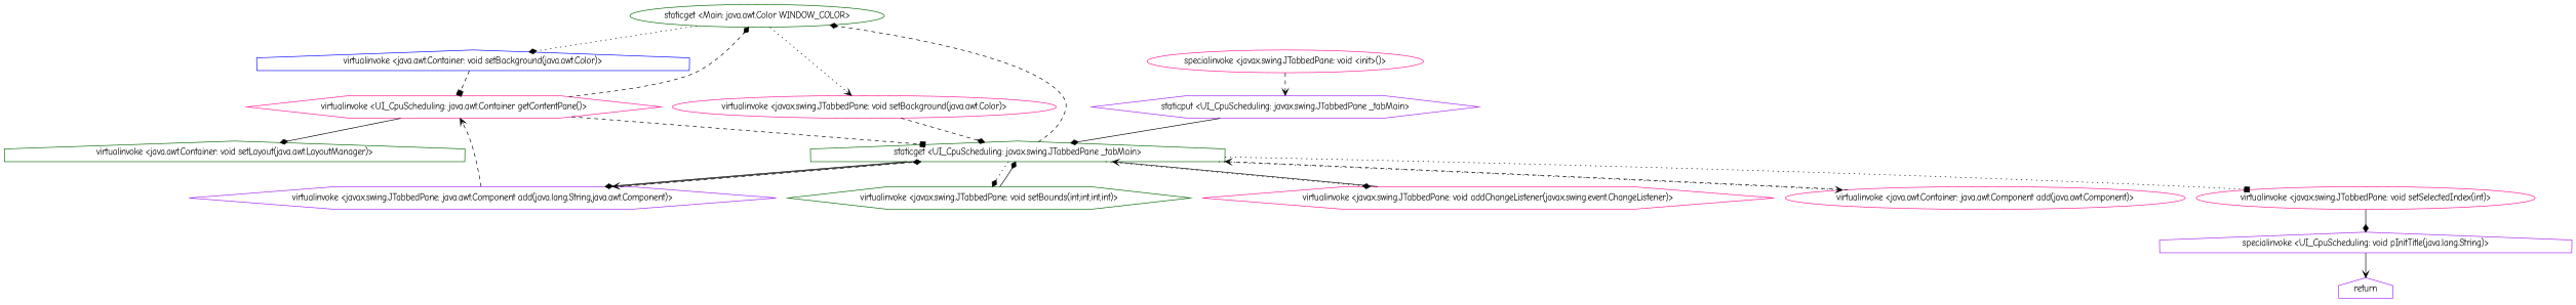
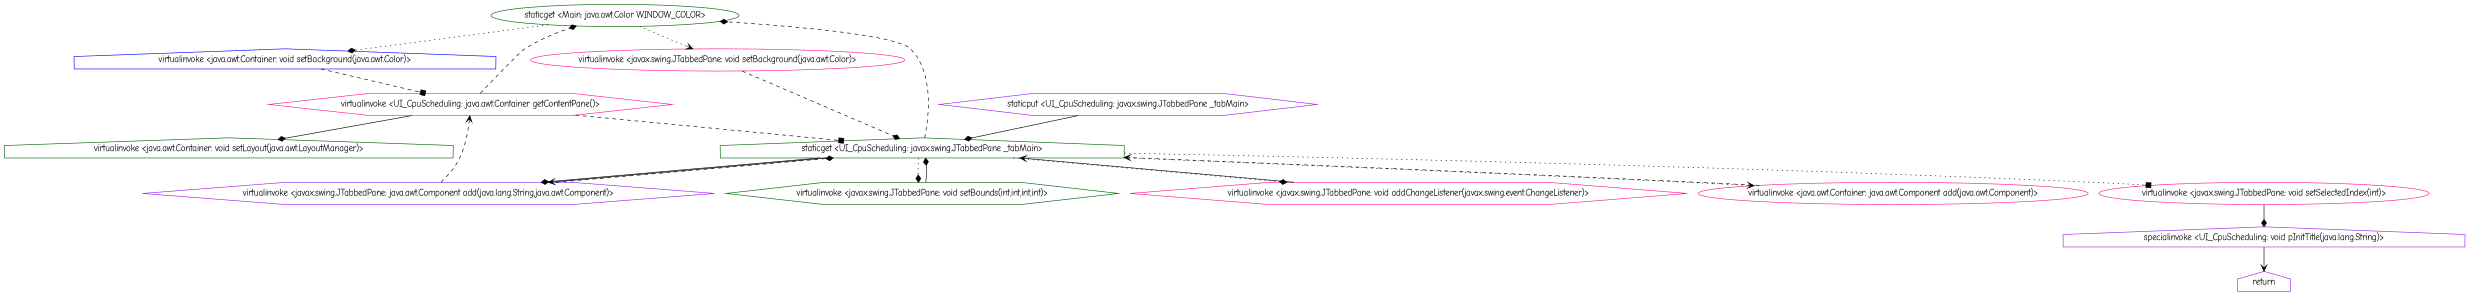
  digraph {
    fontname="Comic Neue"
    node [color=deeppink fontname="Comic Neue" shape=ellipse]
    edge [arrowhead=diamond fontname="Comic Neue" style=dashed]
    "staticget <Main: java.awt.Color WINDOW_COLOR>" [color=darkgreen]
    "virtualinvoke <UI_CpuScheduling: java.awt.Container getContentPane()>" [shape=hexagon]
    "virtualinvoke <java.awt.Container: void setLayout(java.awt.LayoutManager)>" [color=darkgreen shape=house]
    "staticget <UI_CpuScheduling: javax.swing.JTabbedPane _tabMain>" [color=darkgreen shape=house]
    "virtualinvoke <java.awt.Container: void setBackground(java.awt.Color)>" [color=blue shape=house]
    "virtualinvoke <javax.swing.JTabbedPane: void setBackground(java.awt.Color)>"
    "virtualinvoke <javax.swing.JTabbedPane: void setBounds(int,int,int,int)>" [color=darkgreen shape=hexagon]
    "virtualinvoke <javax.swing.JTabbedPane: void addChangeListener(javax.swing.event.ChangeListener)>" [shape=hexagon]
    "virtualinvoke <javax.swing.JTabbedPane: java.awt.Component add(java.lang.String,java.awt.Component)>" [color=purple shape=hexagon]
    "virtualinvoke <java.awt.Container: java.awt.Component add(java.awt.Component)>"
    "virtualinvoke <javax.swing.JTabbedPane: void setSelectedIndex(int)>"
-   "specialinvoke <javax.swing.JTabbedPane: void <init>()>"
    "staticput <UI_CpuScheduling: javax.swing.JTabbedPane _tabMain>" [color=purple shape=hexagon]
    "specialinvoke <UI_CpuScheduling: void pInitTitle(java.lang.String)>" [color=purple shape=house]
    return [color=purple shape=house]
    "staticget <Main: java.awt.Color WINDOW_COLOR>" -> "virtualinvoke <java.awt.Container: void setBackground(java.awt.Color)>" [style=dotted]
    "staticget <Main: java.awt.Color WINDOW_COLOR>" -> "virtualinvoke <javax.swing.JTabbedPane: void setBackground(java.awt.Color)>" [arrowhead=vee style=dotted]
    "virtualinvoke <UI_CpuScheduling: java.awt.Container getContentPane()>" -> "staticget <Main: java.awt.Color WINDOW_COLOR>"
    "virtualinvoke <UI_CpuScheduling: java.awt.Container getContentPane()>" -> "virtualinvoke <java.awt.Container: void setLayout(java.awt.LayoutManager)>" [style=solid]
    "virtualinvoke <UI_CpuScheduling: java.awt.Container getContentPane()>" -> "staticget <UI_CpuScheduling: javax.swing.JTabbedPane _tabMain>" [arrowhead=box]
    "staticget <UI_CpuScheduling: javax.swing.JTabbedPane _tabMain>" -> "staticget <Main: java.awt.Color WINDOW_COLOR>"
    "staticget <UI_CpuScheduling: javax.swing.JTabbedPane _tabMain>" -> "virtualinvoke <javax.swing.JTabbedPane: void setBounds(int,int,int,int)>" [style=dotted]
    "staticget <UI_CpuScheduling: javax.swing.JTabbedPane _tabMain>" -> "virtualinvoke <javax.swing.JTabbedPane: void addChangeListener(javax.swing.event.ChangeListener)>" [style=dotted]
    "staticget <UI_CpuScheduling: javax.swing.JTabbedPane _tabMain>" -> "virtualinvoke <javax.swing.JTabbedPane: java.awt.Component add(java.lang.String,java.awt.Component)>" [style=solid]
    "staticget <UI_CpuScheduling: javax.swing.JTabbedPane _tabMain>" -> "virtualinvoke <javax.swing.JTabbedPane: java.awt.Component add(java.lang.String,java.awt.Component)>" [arrowhead=vee style=solid]
    "staticget <UI_CpuScheduling: javax.swing.JTabbedPane _tabMain>" -> "virtualinvoke <java.awt.Container: java.awt.Component add(java.awt.Component)>" [arrowhead=vee style=dotted]
    "staticget <UI_CpuScheduling: javax.swing.JTabbedPane _tabMain>" -> "virtualinvoke <javax.swing.JTabbedPane: void setSelectedIndex(int)>" [arrowhead=box style=dotted]
    "virtualinvoke <java.awt.Container: void setBackground(java.awt.Color)>" -> "virtualinvoke <UI_CpuScheduling: java.awt.Container getContentPane()>" [arrowhead=box]
    "virtualinvoke <javax.swing.JTabbedPane: void setBackground(java.awt.Color)>" -> "staticget <UI_CpuScheduling: javax.swing.JTabbedPane _tabMain>"
    "virtualinvoke <javax.swing.JTabbedPane: void setBounds(int,int,int,int)>" -> "staticget <UI_CpuScheduling: javax.swing.JTabbedPane _tabMain>" [style=solid]
    "virtualinvoke <javax.swing.JTabbedPane: void addChangeListener(javax.swing.event.ChangeListener)>" -> "staticget <UI_CpuScheduling: javax.swing.JTabbedPane _tabMain>" [arrowhead=vee style=solid]
    "virtualinvoke <javax.swing.JTabbedPane: java.awt.Component add(java.lang.String,java.awt.Component)>" -> "virtualinvoke <UI_CpuScheduling: java.awt.Container getContentPane()>" [arrowhead=vee]
    "virtualinvoke <javax.swing.JTabbedPane: java.awt.Component add(java.lang.String,java.awt.Component)>" -> "staticget <UI_CpuScheduling: javax.swing.JTabbedPane _tabMain>"
    "virtualinvoke <java.awt.Container: java.awt.Component add(java.awt.Component)>" -> "staticget <UI_CpuScheduling: javax.swing.JTabbedPane _tabMain>" [arrowhead=vee]
    "virtualinvoke <javax.swing.JTabbedPane: void setSelectedIndex(int)>" -> "specialinvoke <UI_CpuScheduling: void pInitTitle(java.lang.String)>" [style=solid]
-   "specialinvoke <javax.swing.JTabbedPane: void <init>()>" -> "staticput <UI_CpuScheduling: javax.swing.JTabbedPane _tabMain>" [arrowhead=vee]
    "staticput <UI_CpuScheduling: javax.swing.JTabbedPane _tabMain>" -> "staticget <UI_CpuScheduling: javax.swing.JTabbedPane _tabMain>" [style=solid]
    "specialinvoke <UI_CpuScheduling: void pInitTitle(java.lang.String)>" -> return [arrowhead=vee style=solid]
  }
